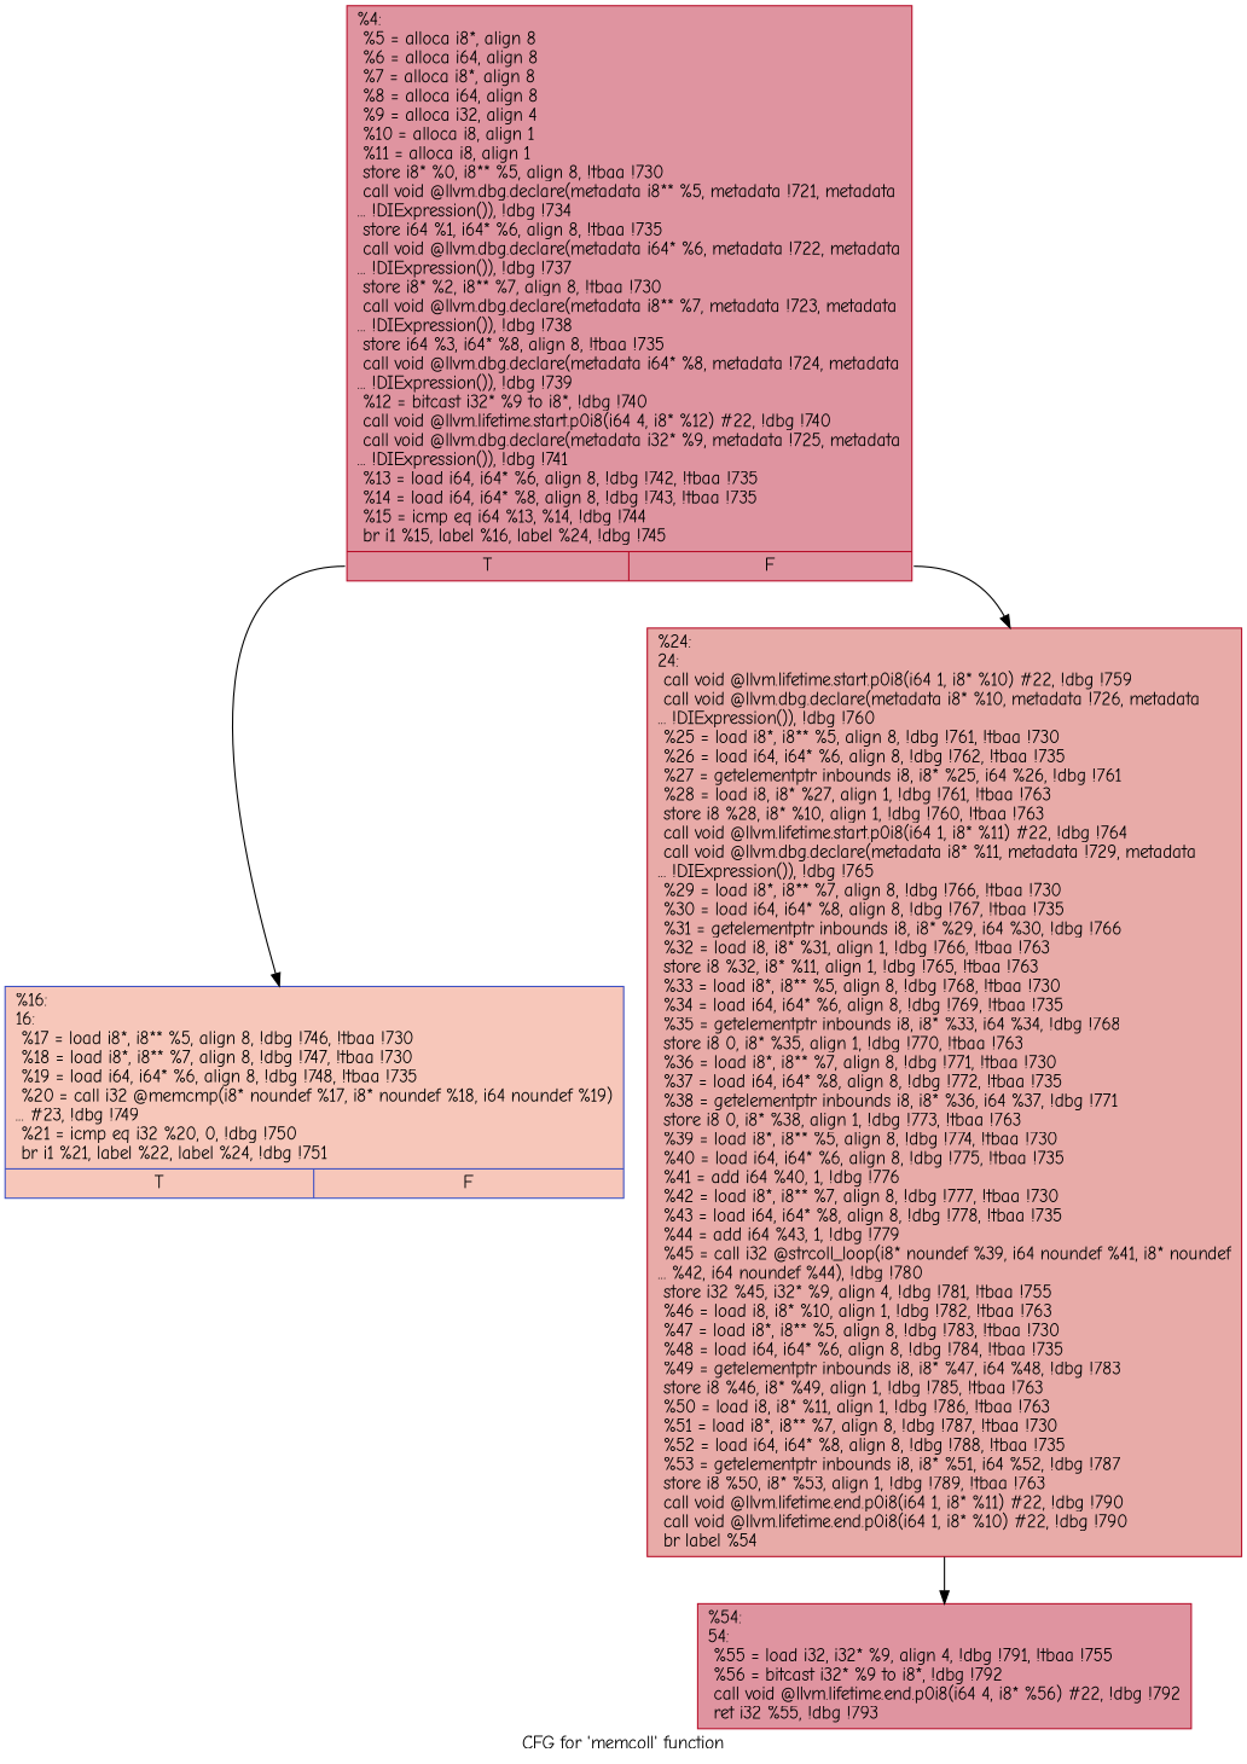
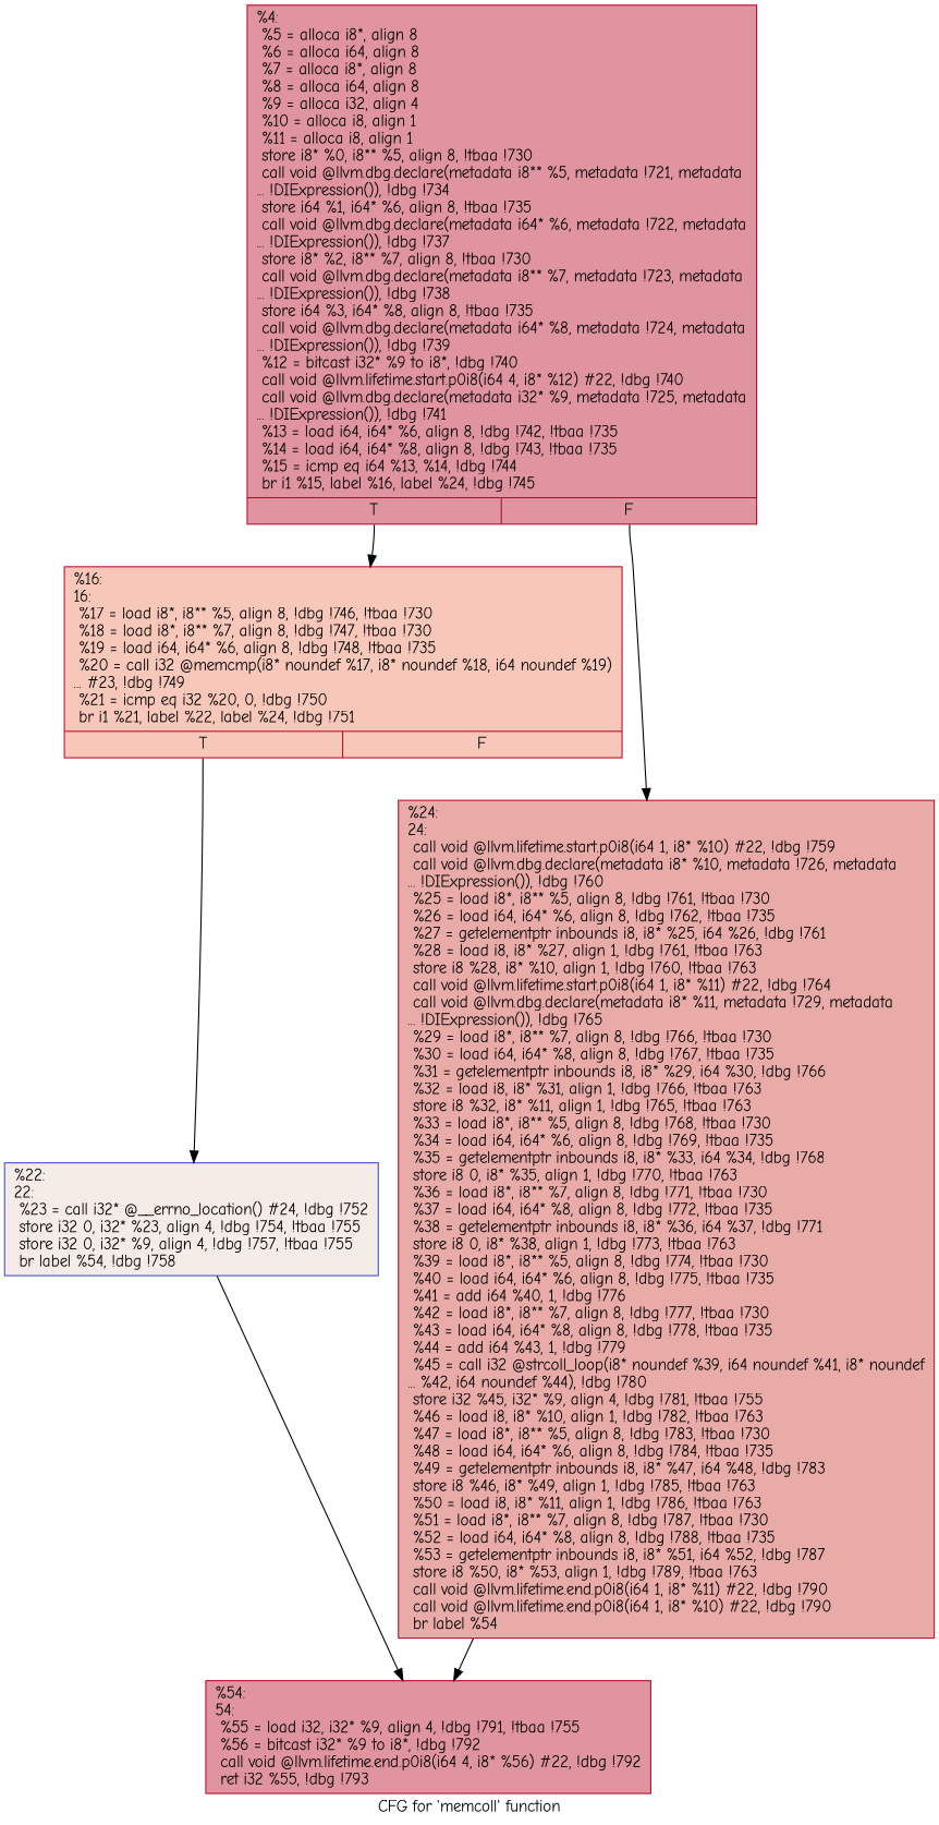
  digraph {
    fontname="Comic Neue"
    label="CFG for 'memcoll' function"
    node [color="#b70d28ff" fillcolor="#b70d2870" fontname="Comic Neue" shape=record style=filled]
    edge [fontname="Comic Neue"]
    n1 [label="{%4:\l  %5 = alloca i8*, align 8\l  %6 = alloca i64, align 8\l  %7 = alloca i8*, align 8\l  %8 = alloca i64, align 8\l  %9 = alloca i32, align 4\l  %10 = alloca i8, align 1\l  %11 = alloca i8, align 1\l  store i8* %0, i8** %5, align 8, !tbaa !730\l  call void @llvm.dbg.declare(metadata i8** %5, metadata !721, metadata\l... !DIExpression()), !dbg !734\l  store i64 %1, i64* %6, align 8, !tbaa !735\l  call void @llvm.dbg.declare(metadata i64* %6, metadata !722, metadata\l... !DIExpression()), !dbg !737\l  store i8* %2, i8** %7, align 8, !tbaa !730\l  call void @llvm.dbg.declare(metadata i8** %7, metadata !723, metadata\l... !DIExpression()), !dbg !738\l  store i64 %3, i64* %8, align 8, !tbaa !735\l  call void @llvm.dbg.declare(metadata i64* %8, metadata !724, metadata\l... !DIExpression()), !dbg !739\l  %12 = bitcast i32* %9 to i8*, !dbg !740\l  call void @llvm.lifetime.start.p0i8(i64 4, i8* %12) #22, !dbg !740\l  call void @llvm.dbg.declare(metadata i32* %9, metadata !725, metadata\l... !DIExpression()), !dbg !741\l  %13 = load i64, i64* %6, align 8, !dbg !742, !tbaa !735\l  %14 = load i64, i64* %8, align 8, !dbg !743, !tbaa !735\l  %15 = icmp eq i64 %13, %14, !dbg !744\l  br i1 %15, label %16, label %24, !dbg !745\l|{<s0>T|<s1>F}}"]
-   n2 [color="#3d50c3ff" fillcolor="#ec7f6370" label="{%16:\l16:                                               \l  %17 = load i8*, i8** %5, align 8, !dbg !746, !tbaa !730\l  %18 = load i8*, i8** %7, align 8, !dbg !747, !tbaa !730\l  %19 = load i64, i64* %6, align 8, !dbg !748, !tbaa !735\l  %20 = call i32 @memcmp(i8* noundef %17, i8* noundef %18, i64 noundef %19)\l... #23, !dbg !749\l  %21 = icmp eq i32 %20, 0, !dbg !750\l  br i1 %21, label %22, label %24, !dbg !751\l|{<s0>T|<s1>F}}"]
+   n2 [fillcolor="#ec7f6370" label="{%16:\l16:                                               \l  %17 = load i8*, i8** %5, align 8, !dbg !746, !tbaa !730\l  %18 = load i8*, i8** %7, align 8, !dbg !747, !tbaa !730\l  %19 = load i64, i64* %6, align 8, !dbg !748, !tbaa !735\l  %20 = call i32 @memcmp(i8* noundef %17, i8* noundef %18, i64 noundef %19)\l... #23, !dbg !749\l  %21 = icmp eq i32 %20, 0, !dbg !750\l  br i1 %21, label %22, label %24, !dbg !751\l|{<s0>T|<s1>F}}"]
    n3 [fillcolor="#cc403a70" label="{%24:\l24:                                               \l  call void @llvm.lifetime.start.p0i8(i64 1, i8* %10) #22, !dbg !759\l  call void @llvm.dbg.declare(metadata i8* %10, metadata !726, metadata\l... !DIExpression()), !dbg !760\l  %25 = load i8*, i8** %5, align 8, !dbg !761, !tbaa !730\l  %26 = load i64, i64* %6, align 8, !dbg !762, !tbaa !735\l  %27 = getelementptr inbounds i8, i8* %25, i64 %26, !dbg !761\l  %28 = load i8, i8* %27, align 1, !dbg !761, !tbaa !763\l  store i8 %28, i8* %10, align 1, !dbg !760, !tbaa !763\l  call void @llvm.lifetime.start.p0i8(i64 1, i8* %11) #22, !dbg !764\l  call void @llvm.dbg.declare(metadata i8* %11, metadata !729, metadata\l... !DIExpression()), !dbg !765\l  %29 = load i8*, i8** %7, align 8, !dbg !766, !tbaa !730\l  %30 = load i64, i64* %8, align 8, !dbg !767, !tbaa !735\l  %31 = getelementptr inbounds i8, i8* %29, i64 %30, !dbg !766\l  %32 = load i8, i8* %31, align 1, !dbg !766, !tbaa !763\l  store i8 %32, i8* %11, align 1, !dbg !765, !tbaa !763\l  %33 = load i8*, i8** %5, align 8, !dbg !768, !tbaa !730\l  %34 = load i64, i64* %6, align 8, !dbg !769, !tbaa !735\l  %35 = getelementptr inbounds i8, i8* %33, i64 %34, !dbg !768\l  store i8 0, i8* %35, align 1, !dbg !770, !tbaa !763\l  %36 = load i8*, i8** %7, align 8, !dbg !771, !tbaa !730\l  %37 = load i64, i64* %8, align 8, !dbg !772, !tbaa !735\l  %38 = getelementptr inbounds i8, i8* %36, i64 %37, !dbg !771\l  store i8 0, i8* %38, align 1, !dbg !773, !tbaa !763\l  %39 = load i8*, i8** %5, align 8, !dbg !774, !tbaa !730\l  %40 = load i64, i64* %6, align 8, !dbg !775, !tbaa !735\l  %41 = add i64 %40, 1, !dbg !776\l  %42 = load i8*, i8** %7, align 8, !dbg !777, !tbaa !730\l  %43 = load i64, i64* %8, align 8, !dbg !778, !tbaa !735\l  %44 = add i64 %43, 1, !dbg !779\l  %45 = call i32 @strcoll_loop(i8* noundef %39, i64 noundef %41, i8* noundef\l... %42, i64 noundef %44), !dbg !780\l  store i32 %45, i32* %9, align 4, !dbg !781, !tbaa !755\l  %46 = load i8, i8* %10, align 1, !dbg !782, !tbaa !763\l  %47 = load i8*, i8** %5, align 8, !dbg !783, !tbaa !730\l  %48 = load i64, i64* %6, align 8, !dbg !784, !tbaa !735\l  %49 = getelementptr inbounds i8, i8* %47, i64 %48, !dbg !783\l  store i8 %46, i8* %49, align 1, !dbg !785, !tbaa !763\l  %50 = load i8, i8* %11, align 1, !dbg !786, !tbaa !763\l  %51 = load i8*, i8** %7, align 8, !dbg !787, !tbaa !730\l  %52 = load i64, i64* %8, align 8, !dbg !788, !tbaa !735\l  %53 = getelementptr inbounds i8, i8* %51, i64 %52, !dbg !787\l  store i8 %50, i8* %53, align 1, !dbg !789, !tbaa !763\l  call void @llvm.lifetime.end.p0i8(i64 1, i8* %11) #22, !dbg !790\l  call void @llvm.lifetime.end.p0i8(i64 1, i8* %10) #22, !dbg !790\l  br label %54\l}"]
+   n4 [color="#3d50c3ff" fillcolor="#ead5c970" label="{%22:\l22:                                               \l  %23 = call i32* @__errno_location() #24, !dbg !752\l  store i32 0, i32* %23, align 4, !dbg !754, !tbaa !755\l  store i32 0, i32* %9, align 4, !dbg !757, !tbaa !755\l  br label %54, !dbg !758\l}"]
    n5 [label="{%54:\l54:                                               \l  %55 = load i32, i32* %9, align 4, !dbg !791, !tbaa !755\l  %56 = bitcast i32* %9 to i8*, !dbg !792\l  call void @llvm.lifetime.end.p0i8(i64 4, i8* %56) #22, !dbg !792\l  ret i32 %55, !dbg !793\l}"]
    n1 -> n2 [tailport=s0]
    n1 -> n3 [tailport=s1]
+   n2 -> n4 [tailport=s0]
    n3 -> n5
+   n4 -> n5
  }
